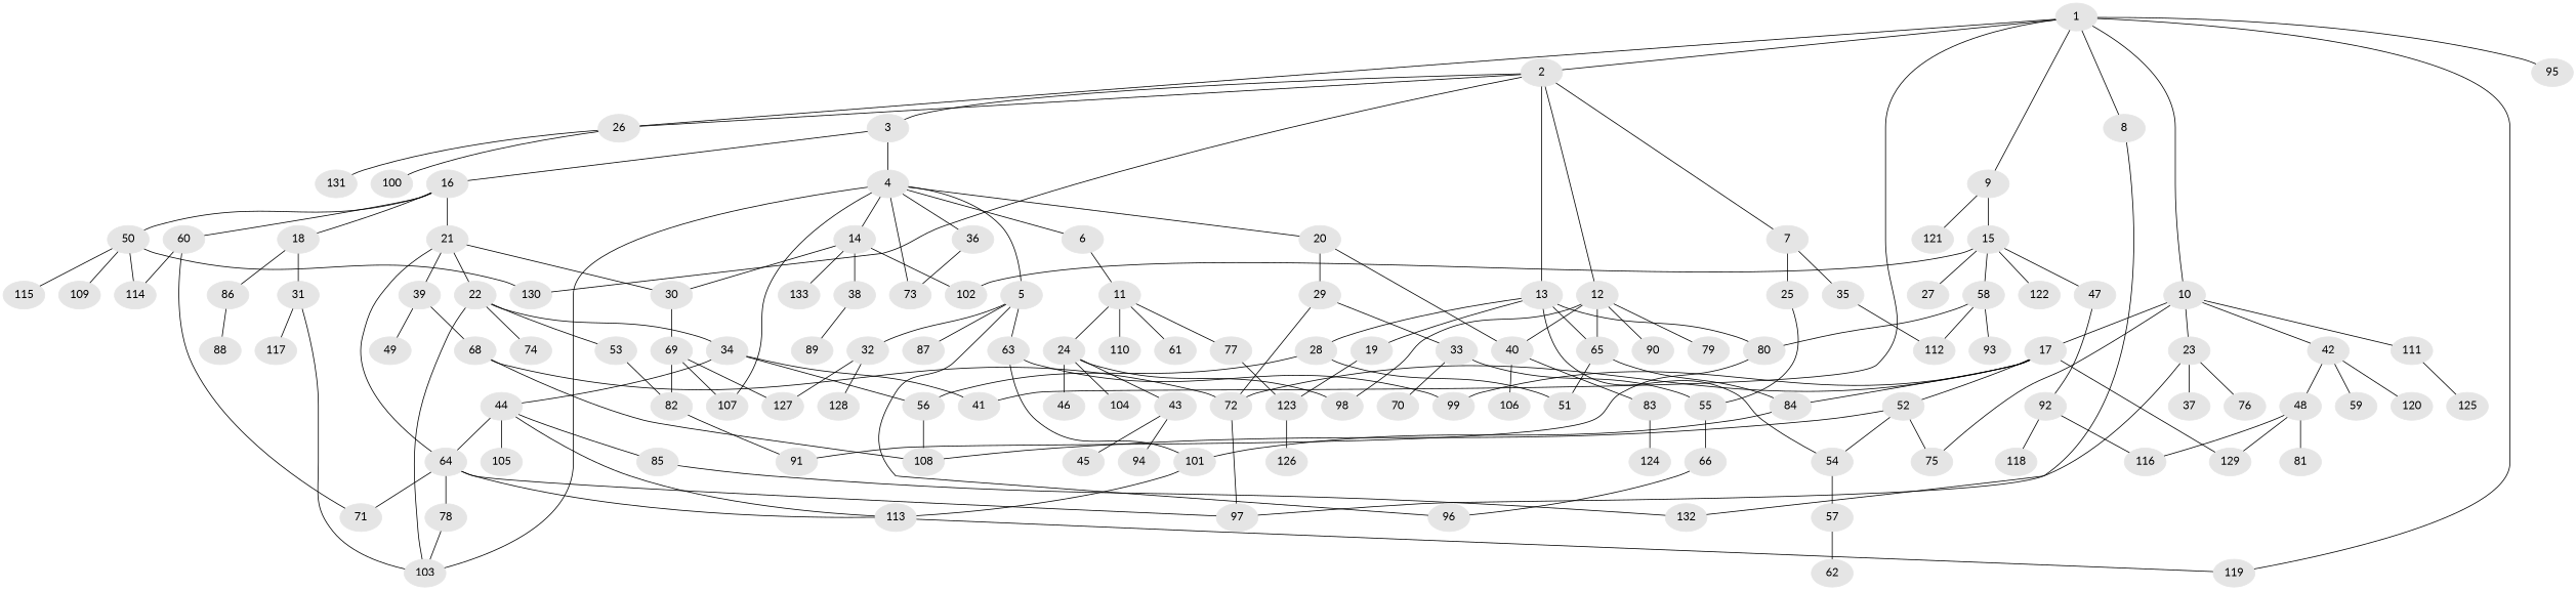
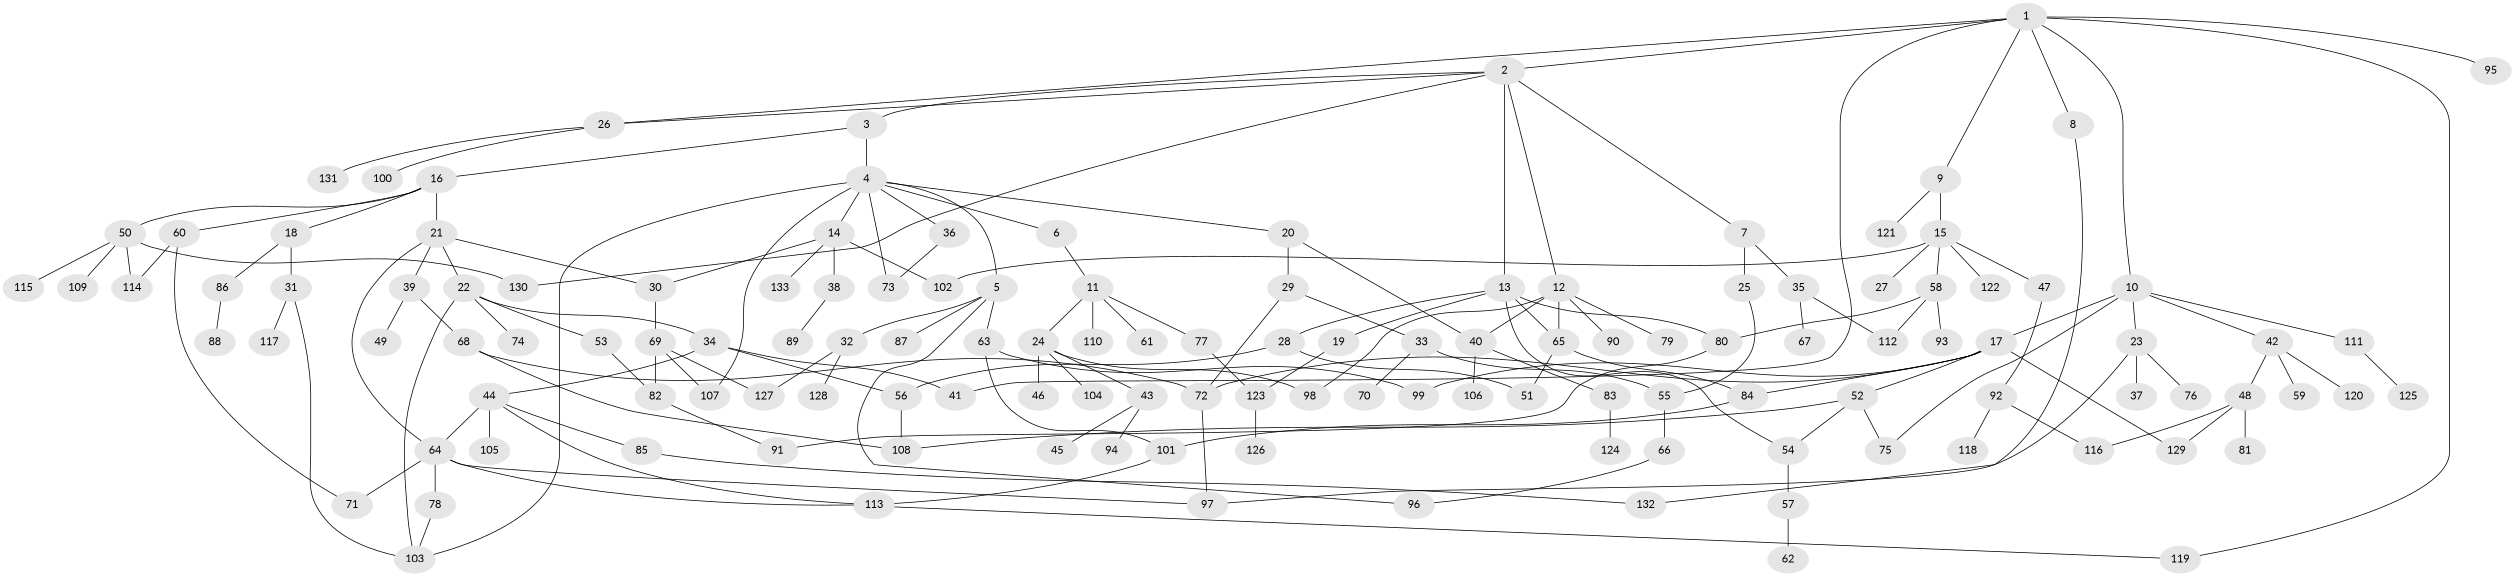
  graph {
    fontname=Lato
    node [color=gray90 fontname=Lato style=filled]
    edge [fontname=Lato]
    1
    2
    8
    9
    10
    26
    41
    95
    119
    3
    7
    12
    13
    130
    132
    15
    121
    17
    23
    42
    75
    111
    100
    131
    4
    16
    25
    35
    40
    65
    79
    90
    98
    19
    28
    54
    80
    5
    6
    14
    20
    36
    73
    103
    107
    18
    21
    50
    60
    32
    63
    87
    96
    11
    30
    38
    102
    133
    29
    127
    128
    99
    101
    24
    61
    77
    110
    55
+   67
    112
    27
    47
    58
    122
    52
    72
    84
    129
    37
    76
    97
    48
    59
    120
    125
    43
    46
    104
    123
    83
    106
    51
    56
    57
    91
    69
    89
    92
    93
    31
    86
    22
    39
    64
    109
    114
    115
    71
    108
    117
    88
    126
    33
    34
    53
    74
    49
    68
    113
    78
    44
    82
    45
    94
    66
    70
    85
    105
    124
    81
    116
    118
    62
    1 -- 2
    1 -- 8
    1 -- 9
    1 -- 10
    1 -- 26
    1 -- 41
    1 -- 95
    1 -- 119
    2 -- 26
    2 -- 3
    2 -- 7
    2 -- 12
    2 -- 13
    2 -- 130
    8 -- 132
    9 -- 15
    9 -- 121
    10 -- 17
    10 -- 23
    10 -- 42
    10 -- 75
    10 -- 111
    26 -- 100
    26 -- 131
    3 -- 4
    3 -- 16
    7 -- 25
    7 -- 35
    12 -- 40
    12 -- 65
    12 -- 79
    12 -- 90
    12 -- 98
    13 -- 65
    13 -- 19
    13 -- 28
    13 -- 54
    13 -- 80
    15 -- 102
    15 -- 27
    15 -- 47
    15 -- 58
    15 -- 122
    17 -- 99
    17 -- 52
    17 -- 72
    17 -- 84
    17 -- 129
    23 -- 37
    23 -- 76
    23 -- 97
    42 -- 48
    42 -- 59
    42 -- 120
    111 -- 125
    4 -- 5
    4 -- 6
    4 -- 14
    4 -- 20
    4 -- 36
    4 -- 73
    4 -- 103
    4 -- 107
    16 -- 18
    16 -- 21
    16 -- 50
    16 -- 60
    25 -- 55
+   35 -- 67
    35 -- 112
    40 -- 83
    40 -- 106
    65 -- 84
    65 -- 51
    19 -- 123
    28 -- 51
    28 -- 56
    54 -- 57
    80 -- 91
    5 -- 32
    5 -- 63
    5 -- 87
    5 -- 96
    6 -- 11
    14 -- 30
    14 -- 38
    14 -- 102
    14 -- 133
    20 -- 40
    20 -- 29
    36 -- 73
    18 -- 31
    18 -- 86
    21 -- 30
    21 -- 22
    21 -- 39
    21 -- 64
    50 -- 130
    50 -- 109
    50 -- 114
    50 -- 115
    60 -- 114
    60 -- 71
    32 -- 127
    32 -- 128
    63 -- 99
    63 -- 101
    11 -- 24
    11 -- 61
    11 -- 77
    11 -- 110
    30 -- 69
    38 -- 89
    29 -- 72
    29 -- 33
    101 -- 113
    24 -- 98
    24 -- 43
    24 -- 46
    24 -- 104
    77 -- 123
    55 -- 66
    47 -- 92
    58 -- 80
    58 -- 112
    58 -- 93
    52 -- 75
    52 -- 54
    52 -- 108
    72 -- 97
    84 -- 101
    48 -- 129
    48 -- 81
    48 -- 116
    43 -- 45
    43 -- 94
    123 -- 126
    83 -- 124
    56 -- 108
    57 -- 62
    69 -- 107
    69 -- 127
    69 -- 82
    92 -- 116
    92 -- 118
    31 -- 103
    31 -- 117
    86 -- 88
    22 -- 103
    22 -- 34
    22 -- 53
    22 -- 74
    39 -- 49
    39 -- 68
    64 -- 97
    64 -- 71
    64 -- 113
    64 -- 78
    33 -- 55
    33 -- 70
    34 -- 41
    34 -- 56
    34 -- 44
    53 -- 82
    68 -- 72
    68 -- 108
    113 -- 119
    78 -- 103
    44 -- 64
    44 -- 113
    44 -- 85
    44 -- 105
    82 -- 91
    66 -- 96
    85 -- 132
  }
